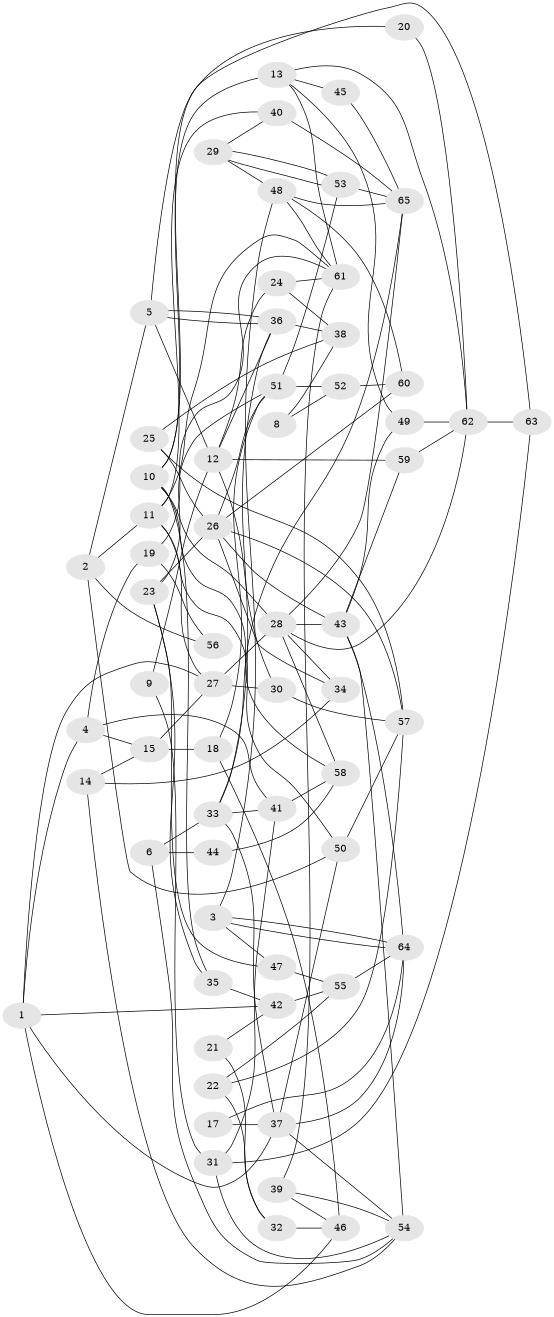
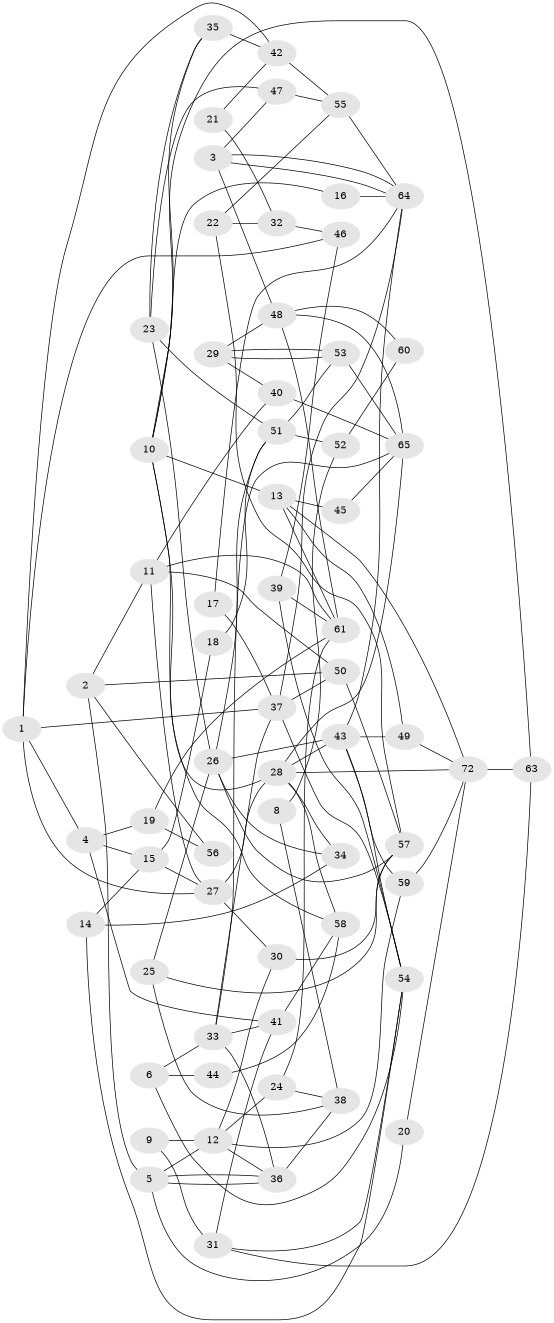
  graph {
    rankdir=LR
    node [color=gray90 style=filled]
    1
    4
    27
    37
    42
    46
    15
    19
    41
    28
    30
    50
    64
    54
    55
    2
    11
    56
    5
    40
    61
    57
    3
    47
    48
    60
    65
    12
    20
    36
    18
    58
    24
    59
-   62
+   62 [label=72]
    38
    6
    33
    44
    43
    34
    49
    8
    52
    9
    31
    63
    10
    13
+   16
    35
    45
    14
    51
    17
    53
    21
    32
    22
    23
    26
    25
    29
    39
    1 -- 4
    1 -- 27
    1 -- 37
    1 -- 42
    1 -- 46
    4 -- 15
    4 -- 19
    4 -- 41
    27 -- 28
    27 -- 30
    37 -- 50
    37 -- 64
    37 -- 54
    42 -- 55
    15 -- 27
    15 -- 18
    19 -- 56
    19 -- 61
    41 -- 58
    28 -- 65
    28 -- 58
    28 -- 62
    28 -- 43
    28 -- 34
    30 -- 57
    50 -- 57
    55 -- 64
    2 -- 50
    2 -- 11
    2 -- 56
    2 -- 5
    11 -- 27
    11 -- 50
    11 -- 40
    11 -- 61
    5 -- 12
    5 -- 20
    5 -- 36
    5 -- 36
    40 -- 65
    3 -- 64
    3 -- 64
    3 -- 47
    3 -- 48
    47 -- 55
    48 -- 61
    48 -- 60
    48 -- 65
    12 -- 30
    12 -- 36
    12 -- 24
    12 -- 59
    20 -- 62
    36 -- 38
-   18 -- 46
    18 -- 51
    24 -- 61
    24 -- 38
    59 -- 62
    62 -- 63
    6 -- 54
    6 -- 33
    6 -- 44
    33 -- 37
    33 -- 41
    33 -- 65
    33 -- 36
    44 -- 58
    43 -- 64
    43 -- 54
    43 -- 59
    43 -- 49
    49 -- 62
    8 -- 38
    8 -- 52
    52 -- 60
    9 -- 12
    9 -- 31
    31 -- 41
    31 -- 54
    31 -- 63
    10 -- 28
    10 -- 58
    10 -- 63
    10 -- 13
+   10 -- 16
    10 -- 35
    13 -- 61
    13 -- 62
    13 -- 49
    13 -- 45
+   16 -- 64
    35 -- 42
    45 -- 65
    14 -- 15
    14 -- 54
    14 -- 34
    51 -- 52
    51 -- 53
    17 -- 37
    17 -- 64
    53 -- 65
    21 -- 42
    21 -- 32
    32 -- 46
    22 -- 55
    22 -- 57
    22 -- 32
    23 -- 47
    23 -- 35
    23 -- 51
    23 -- 26
    26 -- 57
-   26 -- 60
    26 -- 43
    26 -- 34
    26 -- 51
    25 -- 57
    25 -- 38
    25 -- 26
    29 -- 40
    29 -- 48
    29 -- 53
    29 -- 53
    39 -- 46
    39 -- 54
    39 -- 61
  }
